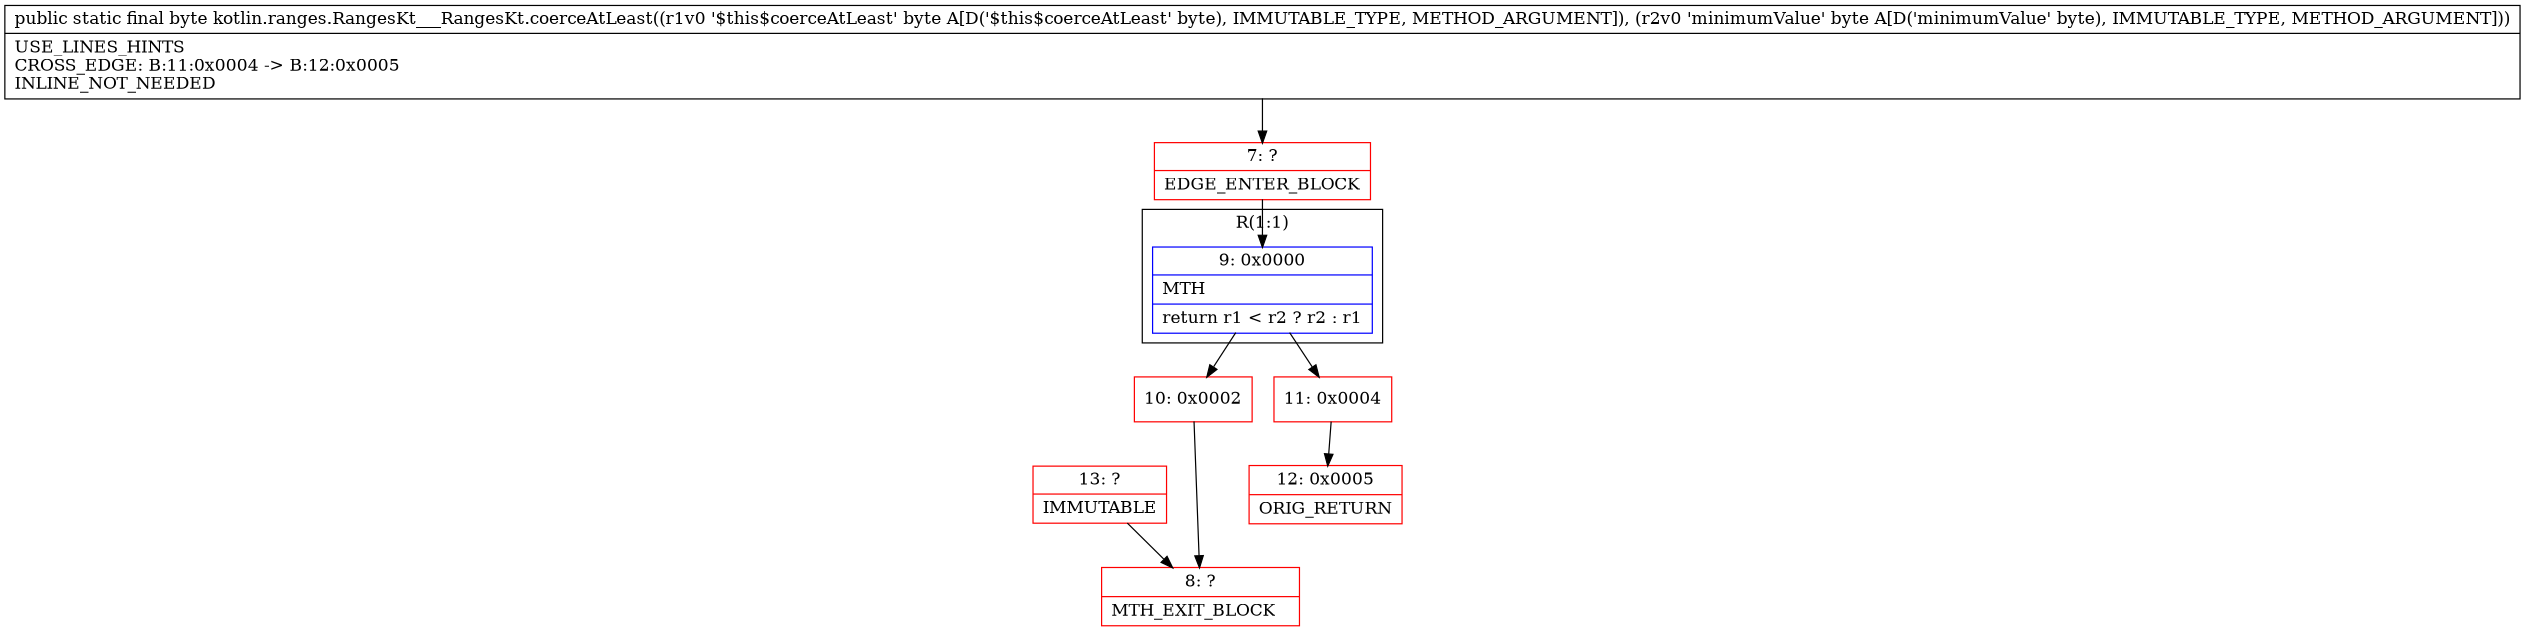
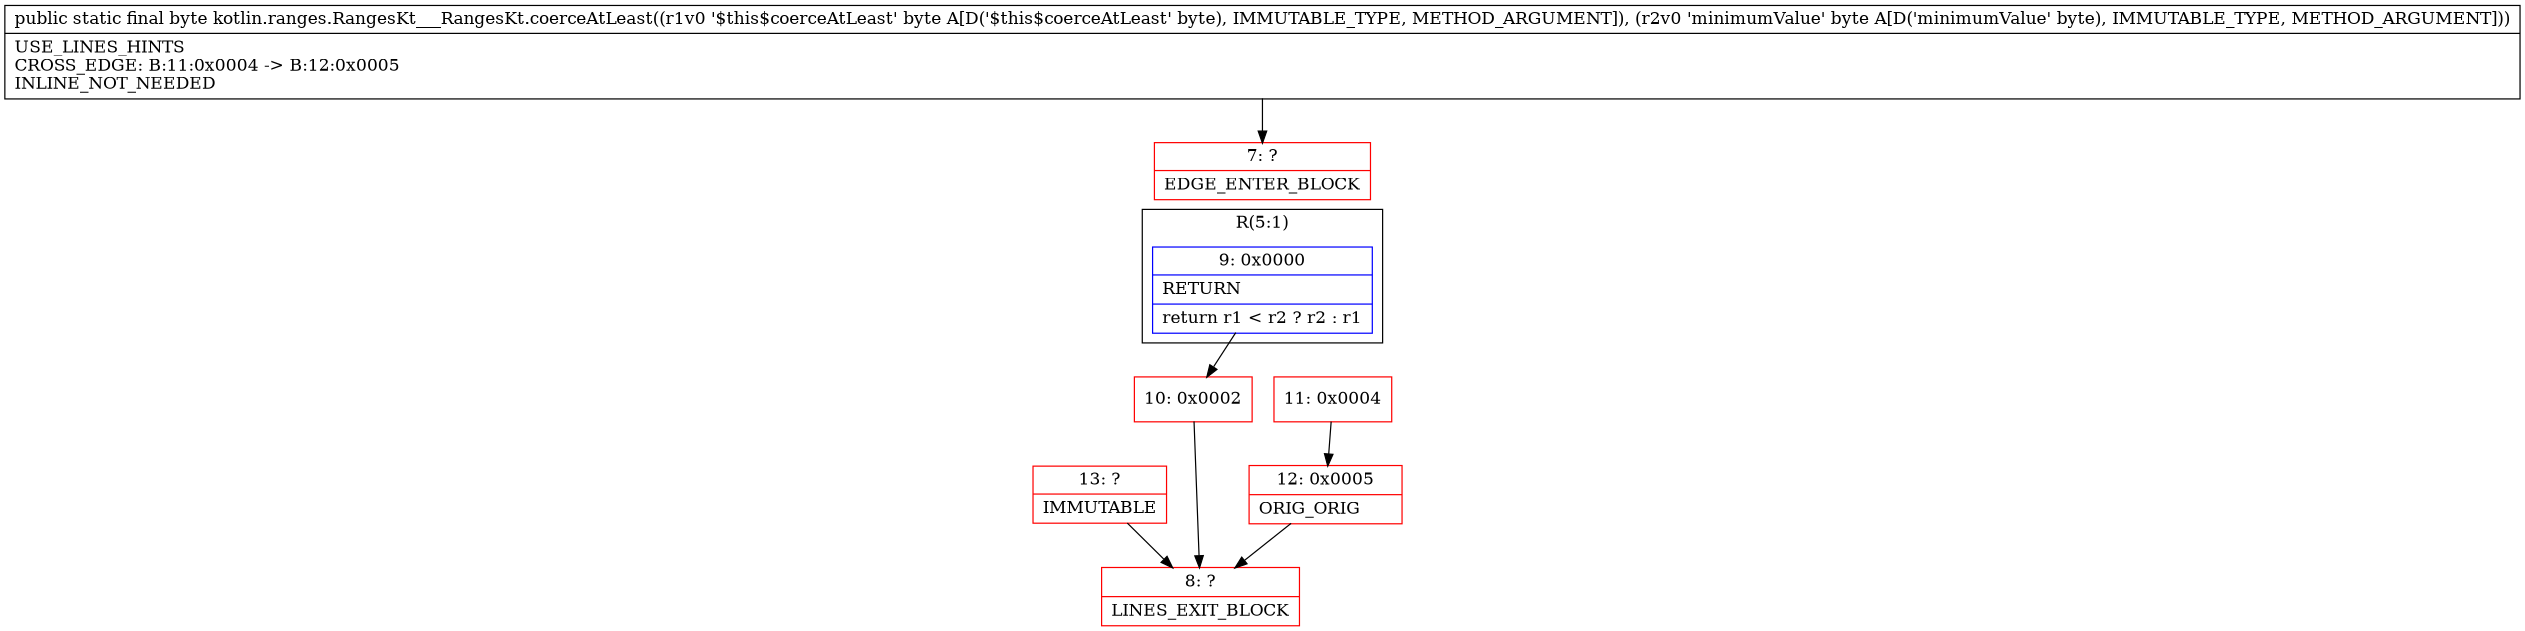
  digraph {
    node [color=red shape=record]
-   n1 [color=blue label="{9\:\ 0x0000|MTH\l|return r1 \< r2 ? r2 : r1\l}"]
+   n1 [color=blue label="{9\:\ 0x0000|RETURN\l|return r1 \< r2 ? r2 : r1\l}"]
    n2 [label="{10\:\ 0x0002}"]
    n3 [label="{11\:\ 0x0004}"]
-   n4 [label="{8\:\ ?|MTH_EXIT_BLOCK\l}"]
-   n5 [label="{12\:\ 0x0005|ORIG_RETURN\l}"]
+   n4 [label="{8\:\ ?|LINES_EXIT_BLOCK\l}"]
+   n5 [label="{12\:\ 0x0005|ORIG_ORIG\l}"]
    n6 [label="{7\:\ ?|EDGE_ENTER_BLOCK\l}"]
    n7 [label="{13\:\ ?|IMMUTABLE\l}"]
    n8 [label="{public static final byte kotlin.ranges.RangesKt___RangesKt.coerceAtLeast((r1v0 '$this$coerceAtLeast' byte A[D('$this$coerceAtLeast' byte), IMMUTABLE_TYPE, METHOD_ARGUMENT]), (r2v0 'minimumValue' byte A[D('minimumValue' byte), IMMUTABLE_TYPE, METHOD_ARGUMENT]))  | USE_LINES_HINTS\lCROSS_EDGE: B:11:0x0004 \-\> B:12:0x0005\lINLINE_NOT_NEEDED\l}" color=""]
    subgraph cluster_1 {
-     label="R(1:1)"
+     label="R(5:1)"
      n1
    }
    n1 -> n2
-   n1 -> n3
    n2 -> n4
    n3 -> n5
-   n6 -> n1
+   n5 -> n4
    n7 -> n4
    n8 -> n6
  }
